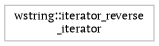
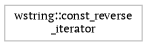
  digraph {
    rankdir=LR
    fontname="PT Serif"
-   n1 [color=grey75 fillcolor=white fontname="PT Serif" fontsize=10 height=0.2 label="wstring::iterator_reverse\l_iterator" shape=record style=filled width=0.4]
+   n1 [color=grey75 fillcolor=white fontname="PT Serif" fontsize=10 height=0.2 label="wstring::const_reverse\l_iterator" shape=record style=filled width=0.4]
  }
